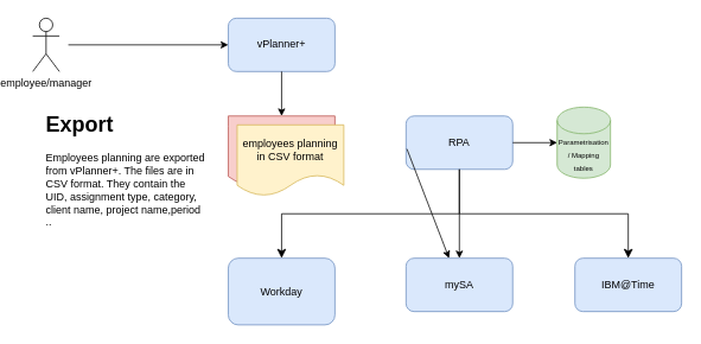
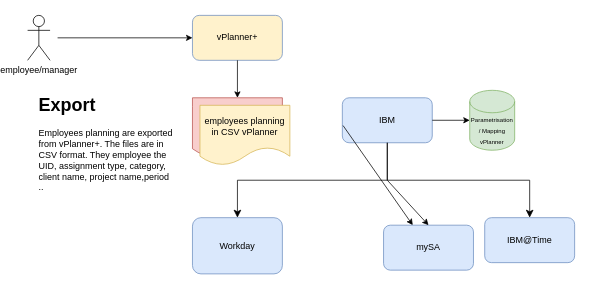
  <mxCell id="0" />
  <mxCell id="1" parent="0" />
- <mxCell id="2" value="vPlanner+" style="rounded=1;whiteSpace=wrap;html=1;fillColor=#dae8fc;strokeColor=#6c8ebf;" parent="1" vertex="1"><mxGeometry x="240" y="20" width="120" height="60" as="geometry" /></mxCell>
+ <mxCell id="2" value="vPlanner+" style="rounded=1;whiteSpace=wrap;html=1;fillColor=#fff2cc;strokeColor=#6c8ebf;" parent="1" vertex="1"><mxGeometry x="240" y="20" width="120" height="60" as="geometry" /></mxCell>
  <mxCell id="3" value="employee/manager" style="shape=umlActor;verticalLabelPosition=bottom;verticalAlign=top;html=1;outlineConnect=0;" parent="1" vertex="1"><mxGeometry x="20" y="20" width="30" height="60" as="geometry" /></mxCell>
  <mxCell id="4" value="" style="endArrow=classic;html=1;rounded=0;" parent="1" target="2" edge="1"><mxGeometry width="50" height="50" relative="1" as="geometry"><mxPoint x="60" y="50" as="sourcePoint" /><mxPoint x="100" y="10" as="targetPoint" /></mxGeometry></mxCell>
  <mxCell id="5" value="" style="shape=document;whiteSpace=wrap;html=1;boundedLbl=1;fillColor=#f8cecc;strokeColor=#b85450;" parent="1" vertex="1"><mxGeometry x="240" y="130" width="120" height="80" as="geometry" /></mxCell>
- <mxCell id="6" value="employees planning in CSV format" style="shape=document;whiteSpace=wrap;html=1;boundedLbl=1;fillColor=#fff2cc;strokeColor=#d6b656;" parent="1" vertex="1"><mxGeometry x="250" y="140" width="120" height="80" as="geometry" /></mxCell>
+ <mxCell id="6" value="employees planning in CSV vPlanner" style="shape=document;whiteSpace=wrap;html=1;boundedLbl=1;fillColor=#fff2cc;strokeColor=#d6b656;" parent="1" vertex="1"><mxGeometry x="250" y="140" width="120" height="80" as="geometry" /></mxCell>
  <mxCell id="7" value="" style="endArrow=classic;html=1;rounded=0;entryX=0.5;entryY=0;entryDx=0;entryDy=0;" parent="1" target="5" edge="1"><mxGeometry width="50" height="50" relative="1" as="geometry"><mxPoint x="300" y="80" as="sourcePoint" /><mxPoint x="350" y="30" as="targetPoint" /></mxGeometry></mxCell>
- <mxCell id="8" value="&lt;h1&gt;Export&lt;br&gt;&lt;/h1&gt;&lt;p&gt;Employees planning are exported from vPlanner+. The files are in CSV format. They contain the UID, assignment type, category, client name, project name,period ..&lt;br&gt;&lt;/p&gt;" style="text;html=1;strokeColor=none;fillColor=none;spacing=5;spacingTop=-20;whiteSpace=wrap;overflow=hidden;rounded=0;" parent="1" vertex="1"><mxGeometry x="30" y="120" width="190" height="150" as="geometry" /></mxCell>
- <mxCell id="9" value="RPA" style="rounded=1;whiteSpace=wrap;html=1;fillColor=#dae8fc;strokeColor=#6c8ebf;" parent="1" vertex="1"><mxGeometry x="440" y="130" width="120" height="60" as="geometry" /></mxCell>
+ <mxCell id="8" value="&lt;h1&gt;Export&lt;br&gt;&lt;/h1&gt;&lt;p&gt;Employees planning are exported from vPlanner+. The files are in CSV format. They employee the UID, assignment type, category, client name, project name,period ..&lt;br&gt;&lt;/p&gt;" style="text;html=1;strokeColor=none;fillColor=none;spacing=5;spacingTop=-20;whiteSpace=wrap;overflow=hidden;rounded=0;" parent="1" vertex="1"><mxGeometry x="30" y="120" width="190" height="150" as="geometry" /></mxCell>
+ <mxCell id="9" value="IBM" style="rounded=1;whiteSpace=wrap;html=1;fillColor=#dae8fc;strokeColor=#6c8ebf;" parent="1" vertex="1"><mxGeometry x="440" y="130" width="120" height="60" as="geometry" /></mxCell>
  <mxCell id="10" value="" style="endArrow=classic;html=1;rounded=0;exitX=0.008;exitY=0.617;exitDx=0;exitDy=0;exitPerimeter=0;" parent="1" source="9" target="13" edge="1"><mxGeometry width="50" height="50" relative="1" as="geometry"><mxPoint x="320" y="220" as="sourcePoint" /><mxPoint x="380" y="167" as="targetPoint" /></mxGeometry></mxCell>
- <mxCell id="11" value="&lt;font style=&quot;font-size: 8px;&quot;&gt;Parametrisation / Mapping tables&lt;/font&gt;" style="shape=cylinder3;whiteSpace=wrap;html=1;boundedLbl=1;backgroundOutline=1;size=15;fillColor=#d5e8d4;strokeColor=#82b366;" parent="1" vertex="1"><mxGeometry x="610" y="120" width="60" height="80" as="geometry" /></mxCell>
+ <mxCell id="11" value="&lt;font style=&quot;font-size: 8px;&quot;&gt;Parametrisation / Mapping vPlanner&lt;/font&gt;" style="shape=cylinder3;whiteSpace=wrap;html=1;boundedLbl=1;backgroundOutline=1;size=15;fillColor=#d5e8d4;strokeColor=#82b366;" parent="1" vertex="1"><mxGeometry x="610" y="120" width="60" height="80" as="geometry" /></mxCell>
  <mxCell id="12" value="" style="endArrow=classic;html=1;rounded=0;exitX=1;exitY=0.5;exitDx=0;exitDy=0;" parent="1" source="9" edge="1"><mxGeometry width="50" height="50" relative="1" as="geometry"><mxPoint x="560" y="210" as="sourcePoint" /><mxPoint x="610" y="160" as="targetPoint" /></mxGeometry></mxCell>
- <mxCell id="13" value="mySA" style="rounded=1;whiteSpace=wrap;html=1;fillColor=#dae8fc;strokeColor=#6c8ebf;" parent="1" vertex="1"><mxGeometry x="440" y="290" width="120" height="60" as="geometry" /></mxCell>
+ <mxCell id="13" value="mySA" style="rounded=1;whiteSpace=wrap;html=1;fillColor=#dae8fc;strokeColor=#6c8ebf;" parent="1" vertex="1"><mxGeometry x="495" y="300" width="120" height="60" as="geometry" /></mxCell>
  <mxCell id="14" value="Workday" style="rounded=1;whiteSpace=wrap;html=1;fillColor=#dae8fc;strokeColor=#6c8ebf;" parent="1" vertex="1"><mxGeometry x="240" y="290" width="120" height="75" as="geometry" /></mxCell>
  <mxCell id="15" value="IBM@Time" style="rounded=1;whiteSpace=wrap;html=1;fillColor=#dae8fc;strokeColor=#6c8ebf;" parent="1" vertex="1"><mxGeometry x="630" y="290" width="120" height="60" as="geometry" /></mxCell>
  <mxCell id="16" value="" style="edgeStyle=elbowEdgeStyle;elbow=vertical;endArrow=classic;html=1;curved=0;rounded=0;endSize=8;startSize=8;" parent="1" edge="1"><mxGeometry width="50" height="50" relative="1" as="geometry"><mxPoint x="500" y="190" as="sourcePoint" /><mxPoint x="690" y="290" as="targetPoint" /><Array as="points"><mxPoint x="600" y="240" /></Array></mxGeometry></mxCell>
  <mxCell id="17" value="" style="edgeStyle=elbowEdgeStyle;elbow=vertical;endArrow=classic;html=1;curved=0;rounded=0;endSize=8;startSize=8;entryX=0.5;entryY=0;entryDx=0;entryDy=0;" parent="1" target="14" edge="1"><mxGeometry width="50" height="50" relative="1" as="geometry"><mxPoint x="500" y="190" as="sourcePoint" /><mxPoint x="550" y="140" as="targetPoint" /><Array as="points"><mxPoint x="410" y="240" /></Array></mxGeometry></mxCell>
  <mxCell id="18" value="" style="endArrow=classic;html=1;rounded=0;entryX=0.5;entryY=0;entryDx=0;entryDy=0;" parent="1" target="13" edge="1"><mxGeometry width="50" height="50" relative="1" as="geometry"><mxPoint x="500" y="240" as="sourcePoint" /><mxPoint x="430" y="180" as="targetPoint" /></mxGeometry></mxCell>
